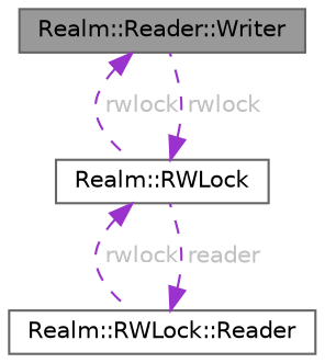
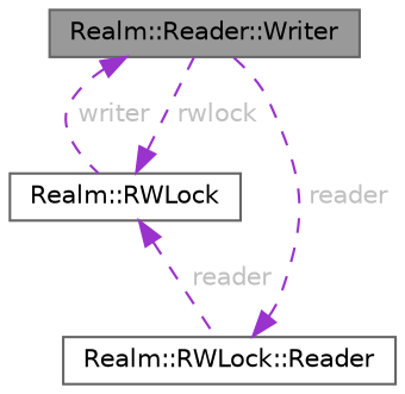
  digraph {
    node [color=gray40 fillcolor=white fontname=Helvetica fontsize=10 shape=box style=filled]
    edge [color=darkorchid3 dir=back fontcolor=grey fontname=Helvetica fontsize=10 labelfontname=Helvetica labelfontsize=10 style=dashed]
    n1 [fillcolor=grey60 fontcolor=black height=0.2 label="Realm::Reader::Writer" width=0.4]
    n2 [height=0.2 label="Realm::RWLock" width=0.4]
    n3 [height=0.2 label="Realm::RWLock::Reader" width=0.4]
-   n1 -> n2 [label=" rwlock"]
+   n1 -> n2 [label=" writer"]
    n2 -> n1 [label=" rwlock"]
-   n2 -> n3 [label=" rwlock"]
-   n3 -> n2 [label=" reader"]
+   n2 -> n3 [label=" reader"]
+   n3 -> n1 [label=" reader"]
  }
